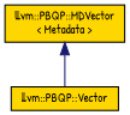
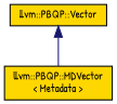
  digraph {
    fontname="Patrick Hand"
    node [color=black fillcolor=gold fontname="Patrick Hand" fontsize=10 shape=box style=filled]
    n1 [fontcolor=black height=0.2 label="llvm::PBQP::MDVector\l\< Metadata \>" width=0.4]
    n2 [height=0.2 label="llvm::PBQP::Vector" width=0.4]
-   n1 -> n2 [color=midnightblue dir=back fontname="Patrick Hand" fontsize=10 labelfontname=Helvetica labelfontsize=10 style=solid]
+   n2 -> n1 [color=midnightblue dir=back fontname="Patrick Hand" fontsize=10 labelfontname=Helvetica labelfontsize=10 style=solid]
  }
